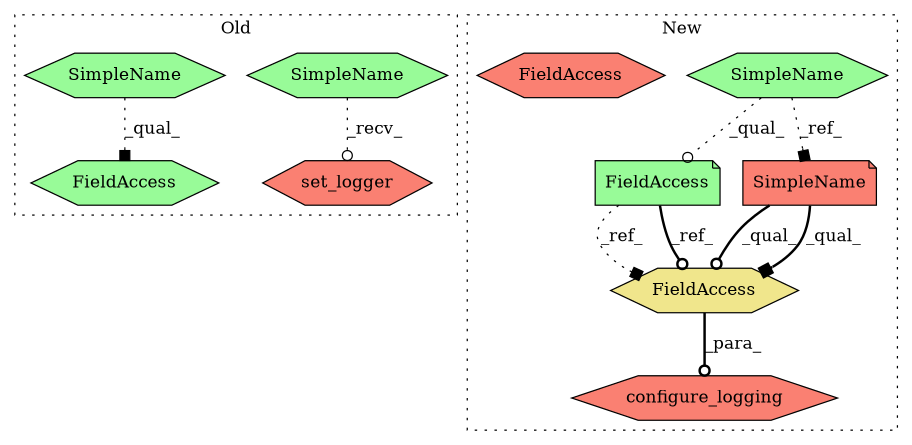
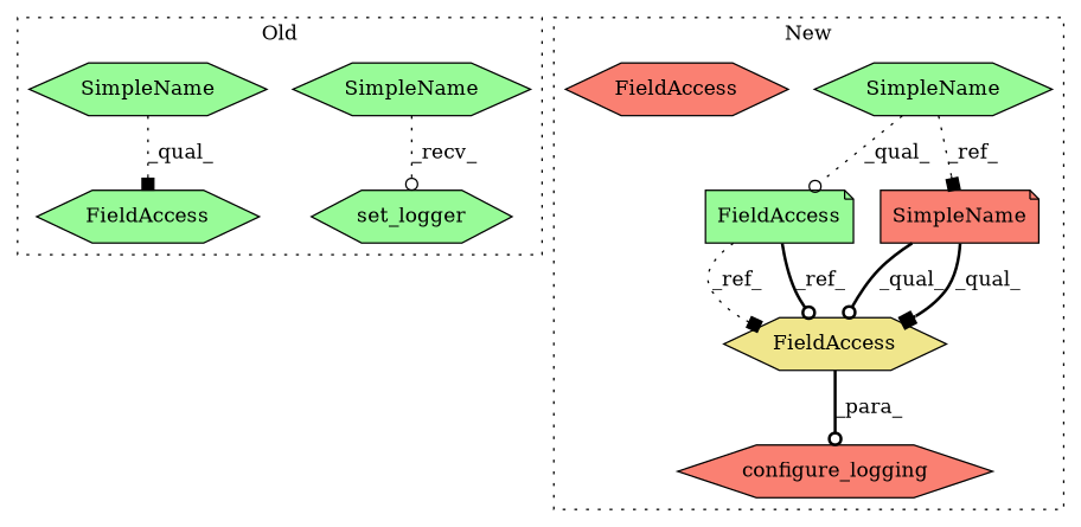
  digraph {
    node [a=22 l=4 s=5996 shape=hexagon style=filled fillcolor=palegreen]
    edge [style=dotted arrowhead=odot]
-   n1 [a=32 l=12 label=set_logger s=5898 fillcolor=salmon]
+   n1 [a=32 l=12 label=set_logger s=5898]
    n2 [l=11 label=FieldAccess s=5916]
    n3 [a=42 label=SimpleName s=5893]
    n4 [a=42 label=SimpleName s=5916]
    n5 [a=32 l="18,1" label=configure_logging s="5978,6015" fillcolor=salmon]
    n6 [l=19 label=FieldAccess s=5790 shape=note]
    n7 [a=42 label=SimpleName s=5779]
    n8 [l=19 label=FieldAccess fillcolor=salmon]
    n9 [a=42 label=SimpleName shape=note fillcolor=salmon]
    n10 [l=19 label=FieldAccess fillcolor=khaki]
    subgraph cluster_1 {
      label=Old
      style=dotted
      n1
      n2
      n3
      n4
    }
    subgraph cluster_2 {
      label=New
      style=dotted
      n5
      n6
      n7
      n8
      n9
      n10
    }
    n3 -> n1 [label=_recv_]
    n4 -> n2 [label=_qual_ arrowhead=box]
    n6 -> n10 [label=_ref_ arrowhead=box]
    n6 -> n10 [label=_ref_ style=bold]
    n7 -> n6 [label=_qual_]
    n7 -> n9 [label=_ref_ arrowhead=box]
    n9 -> n10 [label=_qual_ style=bold]
    n9 -> n10 [label=_qual_ style=bold arrowhead=box]
    n10 -> n5 [label=_para_ style=bold]
  }
